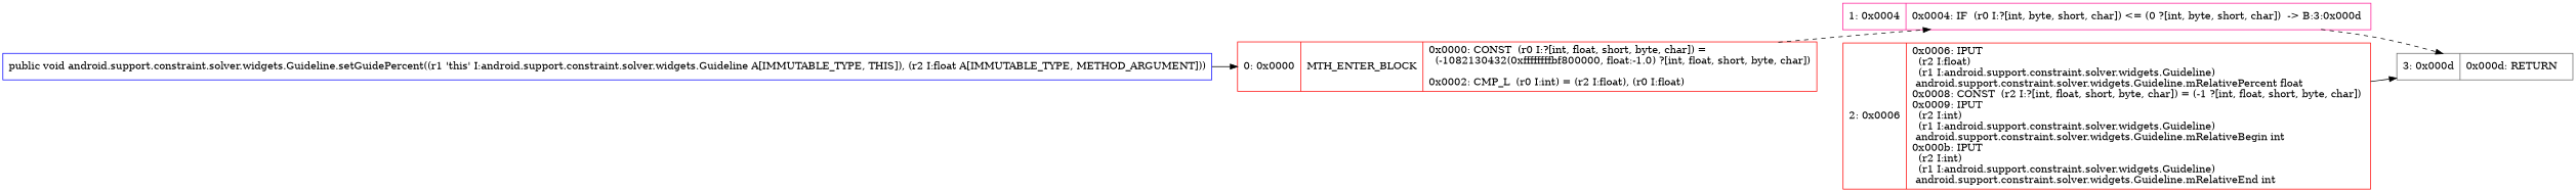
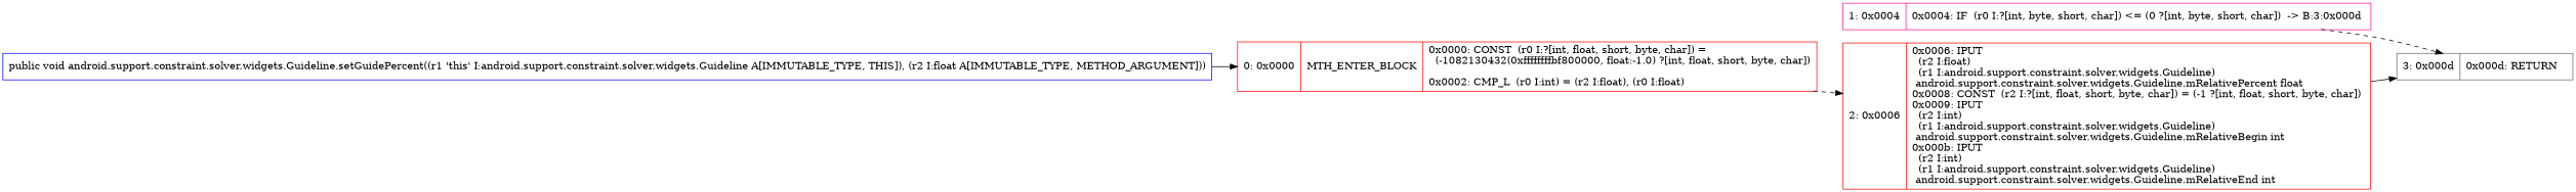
  digraph {
    rankdir=LR
    node [color=red shape=record]
    edge [style=dashed]
    n1 [label="{0\:\ 0x0000|MTH_ENTER_BLOCK\l|0x0000: CONST  (r0 I:?[int, float, short, byte, char]) = \l  (\-1082130432(0xffffffffbf800000, float:\-1.0) ?[int, float, short, byte, char])\l \l0x0002: CMP_L  (r0 I:int) = (r2 I:float), (r0 I:float) \l}"]
    n2 [color=deeppink label="{1\:\ 0x0004|0x0004: IF  (r0 I:?[int, byte, short, char]) \<= (0 ?[int, byte, short, char])  \-\> B:3:0x000d \l}"]
    n3 [color=gray40 label="{3\:\ 0x000d|0x000d: RETURN   \l}"]
    n4 [label="{2\:\ 0x0006|0x0006: IPUT  \l  (r2 I:float)\l  (r1 I:android.support.constraint.solver.widgets.Guideline)\l android.support.constraint.solver.widgets.Guideline.mRelativePercent float \l0x0008: CONST  (r2 I:?[int, float, short, byte, char]) = (\-1 ?[int, float, short, byte, char]) \l0x0009: IPUT  \l  (r2 I:int)\l  (r1 I:android.support.constraint.solver.widgets.Guideline)\l android.support.constraint.solver.widgets.Guideline.mRelativeBegin int \l0x000b: IPUT  \l  (r2 I:int)\l  (r1 I:android.support.constraint.solver.widgets.Guideline)\l android.support.constraint.solver.widgets.Guideline.mRelativeEnd int \l}"]
    n5 [color=blue label="{public void android.support.constraint.solver.widgets.Guideline.setGuidePercent((r1 'this' I:android.support.constraint.solver.widgets.Guideline A[IMMUTABLE_TYPE, THIS]), (r2 I:float A[IMMUTABLE_TYPE, METHOD_ARGUMENT])) }"]
-   n1 -> n2
+   n1 -> n4
    n2 -> n3
    n4 -> n3 [style=solid]
    n5 -> n1 [style=solid]
  }
